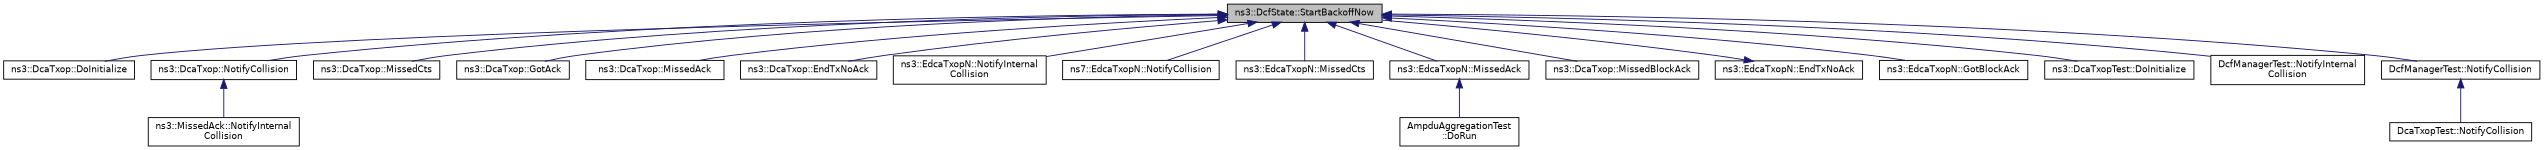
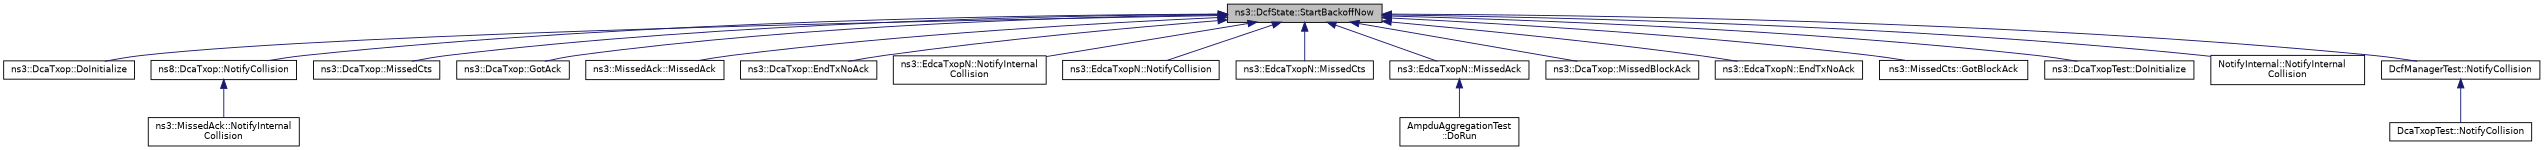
  digraph {
    rankdir=TB
    node [color=black fillcolor=white fontname=Helvetica fontsize=10 shape=record style=filled]
    edge [color=midnightblue dir=back fontname=Helvetica fontsize=10 labelfontname=Helvetica labelfontsize=10 style=solid]
    n1 [fillcolor=grey75 fontcolor=black height=0.2 label="ns3::DcfState::StartBackoffNow" width=0.4]
    n2 [height=0.2 label="ns3::DcaTxop::DoInitialize" width=0.4]
-   n3 [height=0.2 label="ns3::DcaTxop::NotifyCollision" width=0.4]
+   n3 [height=0.2 label="ns8::DcaTxop::NotifyCollision" width=0.4]
    n4 [height=0.2 label="ns3::DcaTxop::MissedCts" width=0.4]
    n5 [height=0.2 label="ns3::DcaTxop::GotAck" width=0.4]
-   n6 [height=0.2 label="ns3::DcaTxop::MissedAck" width=0.4]
+   n6 [height=0.2 label="ns3::MissedAck::MissedAck" width=0.4]
    n7 [height=0.2 label="ns3::DcaTxop::EndTxNoAck" width=0.4]
    n8 [height=0.2 label="ns3::EdcaTxopN::NotifyInternal\lCollision" width=0.4]
-   n9 [height=0.2 label="ns7::EdcaTxopN::NotifyCollision" width=0.4]
+   n9 [height=0.2 label="ns3::EdcaTxopN::NotifyCollision" width=0.4]
    n10 [height=0.2 label="ns3::EdcaTxopN::MissedCts" width=0.4]
    n11 [height=0.2 label="ns3::EdcaTxopN::MissedAck" width=0.4]
    n12 [height=0.2 label="ns3::DcaTxop::MissedBlockAck" width=0.4]
    n13 [height=0.2 label="ns3::EdcaTxopN::EndTxNoAck" width=0.4]
-   n14 [height=0.2 label="ns3::EdcaTxopN::GotBlockAck" width=0.4]
+   n14 [height=0.2 label="ns3::MissedCts::GotBlockAck" width=0.4]
    n15 [height=0.2 label="ns3::DcaTxopTest::DoInitialize" width=0.4]
-   n16 [height=0.2 label="DcfManagerTest::NotifyInternal\lCollision" width=0.4]
+   n16 [height=0.2 label="NotifyInternal::NotifyInternal\lCollision" width=0.4]
    n17 [height=0.2 label="DcfManagerTest::NotifyCollision" width=0.4]
    n18 [height=0.2 label="ns3::MissedAck::NotifyInternal\lCollision" width=0.4]
    n19 [height=0.2 label="AmpduAggregationTest\l::DoRun" width=0.4]
    n20 [height=0.2 label="DcaTxopTest::NotifyCollision" width=0.4]
    n1 -> n2
    n1 -> n3
    n1 -> n4
    n1 -> n5
    n1 -> n6
    n1 -> n7
    n1 -> n8
    n1 -> n9
    n1 -> n10
    n1 -> n11
    n1 -> n12
-   n13 -> n1
+   n1 -> n13
    n1 -> n14
    n1 -> n15
    n1 -> n16
    n1 -> n17
    n3 -> n18
    n11 -> n19
    n17 -> n20
  }
